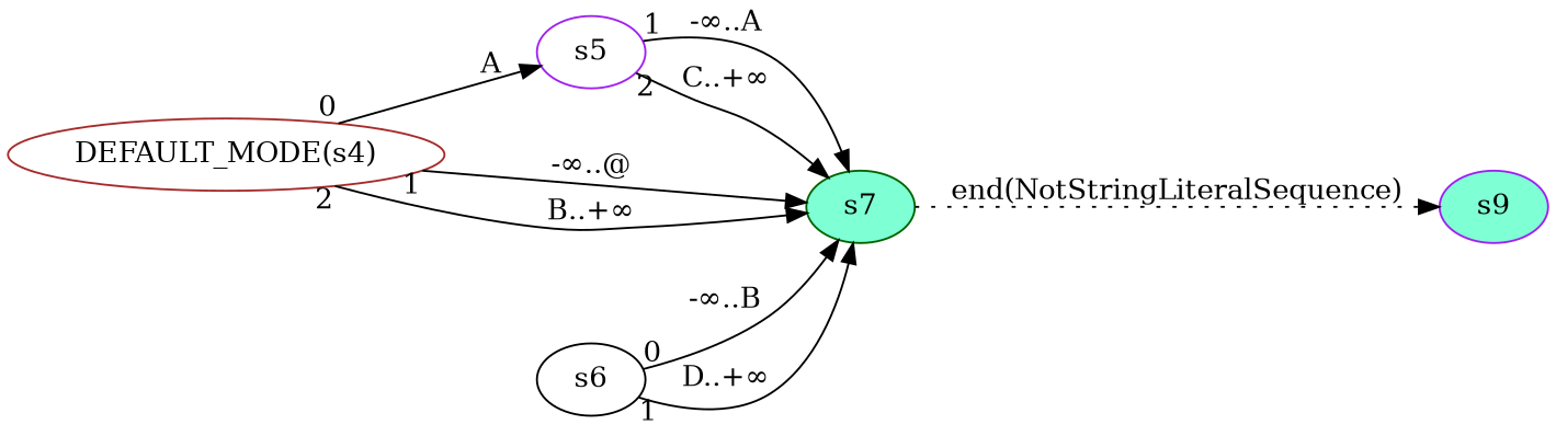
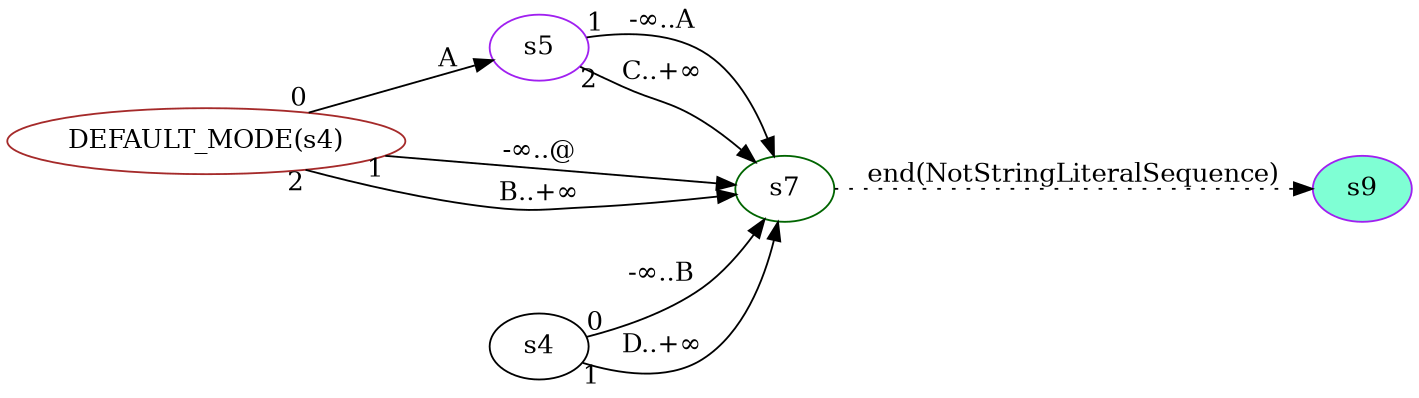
  digraph {
    rankdir=LR
    node [color=purple fillcolor=white style=filled]
    edge [taillabel=1]
    n1 [color=brown label="DEFAULT_MODE(s4)"]
    s5
-   s7 [color=darkgreen fillcolor=aquamarine]
+   s7 [color=darkgreen]
    s9 [fillcolor=aquamarine]
-   s6 [color=black]
+   s6 [color=black label=s4]
    n1 -> s5 [label=A taillabel=0]
    n1 -> s7 [label="-∞..@"]
    n1 -> s7 [label="B..+∞" taillabel=2]
    s5 -> s7 [label="-∞..A"]
    s5 -> s7 [label="C..+∞" taillabel=2]
    s7 -> s9 [label="end(NotStringLiteralSequence)" style=dotted taillabel=""]
    s6 -> s7 [label="-∞..B" taillabel=0]
    s6 -> s7 [label="D..+∞"]
  }
